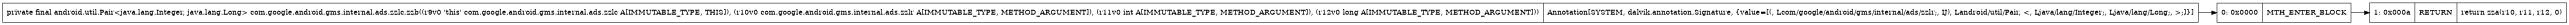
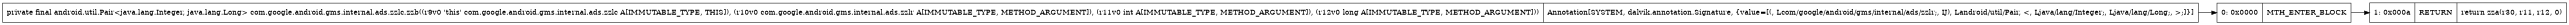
  digraph {
    rankdir=LR
    node [shape=record]
    n1 [label="{0\:\ 0x0000|MTH_ENTER_BLOCK\l}"]
-   n2 [label="{1\:\ 0x000a|RETURN\l|return zza(r10, r11, r12, 0)\l}"]
+   n2 [label="{1\:\ 0x000a|RETURN\l|return zza(r30, r11, r12, 0)\l}"]
    n3 [label="{private final android.util.Pair\<java.lang.Integer, java.lang.Long\> com.google.android.gms.internal.ads.zzlc.zzb((r9v0 'this' com.google.android.gms.internal.ads.zzlc A[IMMUTABLE_TYPE, THIS]), (r10v0 com.google.android.gms.internal.ads.zzlr A[IMMUTABLE_TYPE, METHOD_ARGUMENT]), (r11v0 int A[IMMUTABLE_TYPE, METHOD_ARGUMENT]), (r12v0 long A[IMMUTABLE_TYPE, METHOD_ARGUMENT]))  | Annotation[SYSTEM, dalvik.annotation.Signature, \{value=[(, Lcom\/google\/android\/gms\/internal\/ads\/zzlr;, IJ), Landroid\/util\/Pair, \<, Ljava\/lang\/Integer;, Ljava\/lang\/Long;, \>;]\}]\l}"]
    n1 -> n2
    n3 -> n1
  }
